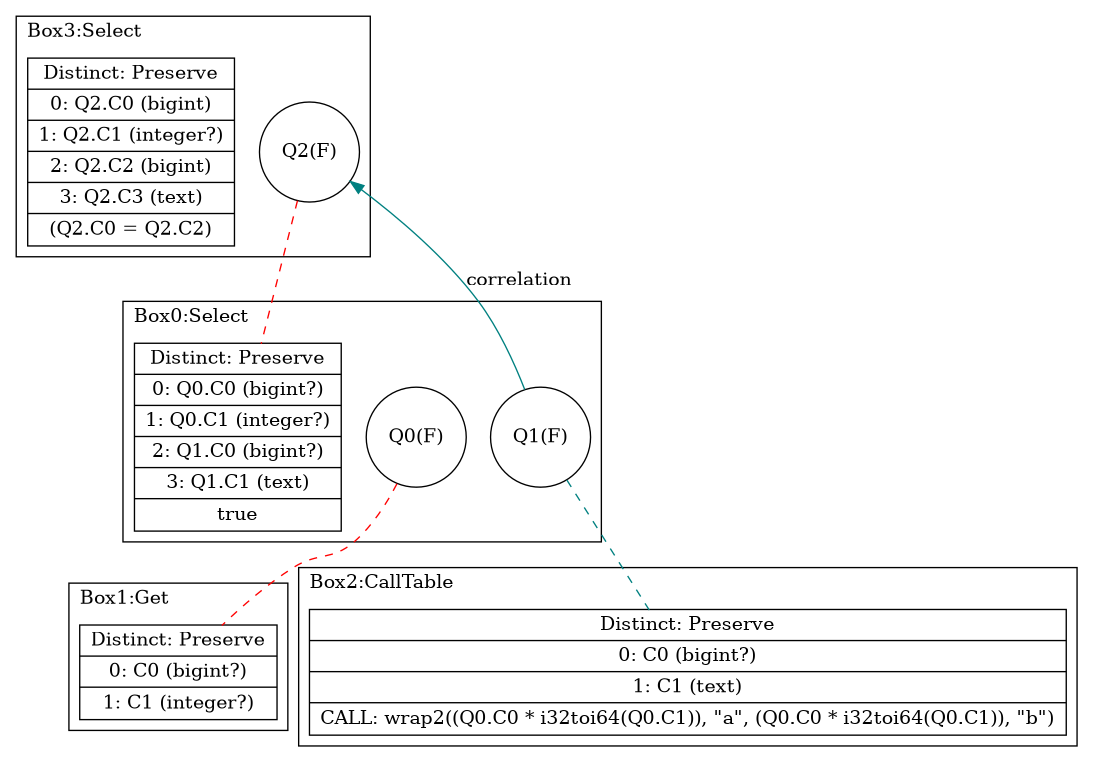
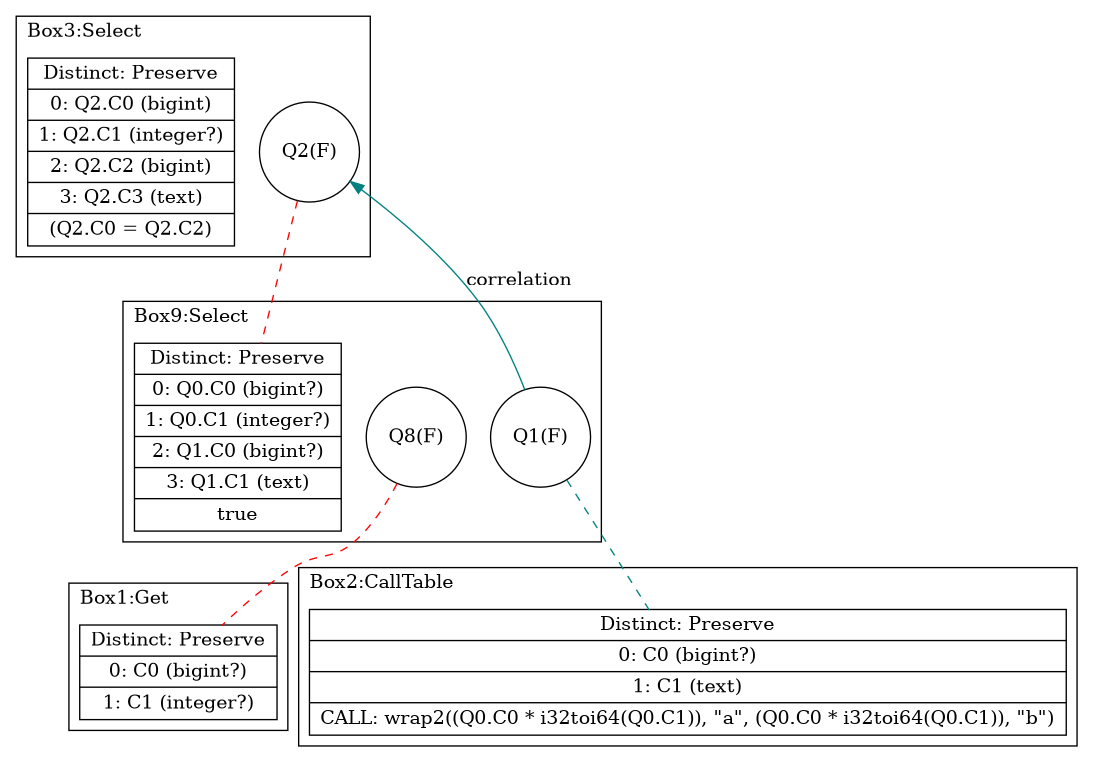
  digraph {
    compound=true
    labeljust=l
    node [shape=record]
    edge [arrowhead=none color=red style=dashed]
    n1 [label="Q2(F)" shape=circle]
    n2 [label="{ Distinct: Preserve| 0: Q2.C0 (bigint)| 1: Q2.C1 (integer?)| 2: Q2.C2 (bigint)| 3: Q2.C3 (text)| (Q2.C0 = Q2.C2) }"]
-   n3 [label="Q0(F)" shape=circle]
+   n3 [label="Q8(F)" shape=circle]
    n4 [label="Q1(F)" shape=circle]
    n5 [label="{ Distinct: Preserve| 0: Q0.C0 (bigint?)| 1: Q0.C1 (integer?)| 2: Q1.C0 (bigint?)| 3: Q1.C1 (text)| true }"]
    n6 [label="{ Distinct: Preserve| 0: C0 (bigint?)| 1: C1 (integer?) }"]
    n7 [label="{ Distinct: Preserve| 0: C0 (bigint?)| 1: C1 (text)| CALL: wrap2((Q0.C0 * i32toi64(Q0.C1)), \"a\", (Q0.C0 * i32toi64(Q0.C1)), \"b\") }"]
    subgraph cluster_1 {
      label="Box3:Select"
      n2
      subgraph sub_2 {
        label="Box3:Select"
        rank=same
        n1
      }
    }
    subgraph cluster_3 {
-     label="Box0:Select"
+     label="Box9:Select"
      n5
      subgraph sub_4 {
        label="Box0:Select"
        rank=same
        n3
        n4
      }
    }
    subgraph cluster_5 {
      label="Box1:Get"
      n6
      subgraph sub_6 {
        label="Box1:Get"
        rank=same
      }
    }
    subgraph cluster_7 {
      label="Box2:CallTable"
      n7
      subgraph sub_8 {
        label="Box2:CallTable"
        rank=same
      }
    }
    n1 -> n5
    n3 -> n6
    n4 -> n1 [color=teal label=correlation style=filled arrowhead=""]
    n4 -> n7 [color=teal]
  }
